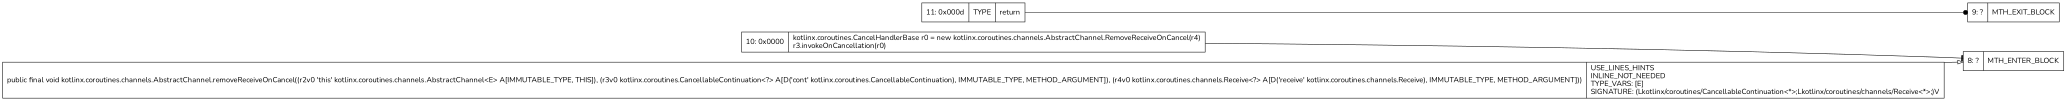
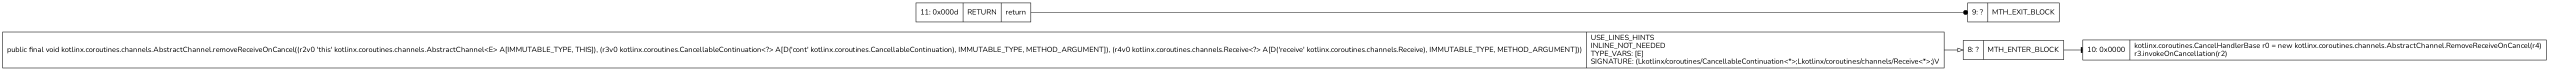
  digraph {
    fontname=Nunito
    rankdir=LR
    node [fontname=Nunito shape=record]
    edge [fontname=Nunito]
    n1 [label="{8\:\ ?|MTH_ENTER_BLOCK\l}"]
-   n2 [label="{10\:\ 0x0000|kotlinx.coroutines.CancelHandlerBase r0 = new kotlinx.coroutines.channels.AbstractChannel.RemoveReceiveOnCancel(r4)\lr3.invokeOnCancellation(r0)\l}"]
-   n3 [label="{11\:\ 0x000d|TYPE\l|return\l}"]
+   n2 [label="{10\:\ 0x0000|kotlinx.coroutines.CancelHandlerBase r0 = new kotlinx.coroutines.channels.AbstractChannel.RemoveReceiveOnCancel(r4)\lr3.invokeOnCancellation(r2)\l}"]
+   n3 [label="{11\:\ 0x000d|RETURN\l|return\l}"]
    n4 [label="{9\:\ ?|MTH_EXIT_BLOCK\l}"]
    n5 [label="{public final void kotlinx.coroutines.channels.AbstractChannel.removeReceiveOnCancel((r2v0 'this' kotlinx.coroutines.channels.AbstractChannel\<E\> A[IMMUTABLE_TYPE, THIS]), (r3v0 kotlinx.coroutines.CancellableContinuation\<?\> A[D('cont' kotlinx.coroutines.CancellableContinuation), IMMUTABLE_TYPE, METHOD_ARGUMENT]), (r4v0 kotlinx.coroutines.channels.Receive\<?\> A[D('receive' kotlinx.coroutines.channels.Receive), IMMUTABLE_TYPE, METHOD_ARGUMENT]))  | USE_LINES_HINTS\lINLINE_NOT_NEEDED\lTYPE_VARS: [E]\lSIGNATURE: (Lkotlinx\/coroutines\/CancellableContinuation\<*\>;Lkotlinx\/coroutines\/channels\/Receive\<*\>;)V\l}"]
-   n2 -> n1 [arrowhead=tee]
+   n1 -> n2 [arrowhead=tee]
    n3 -> n4 [arrowhead=dot]
    n5 -> n1 [arrowhead=onormal]
  }
